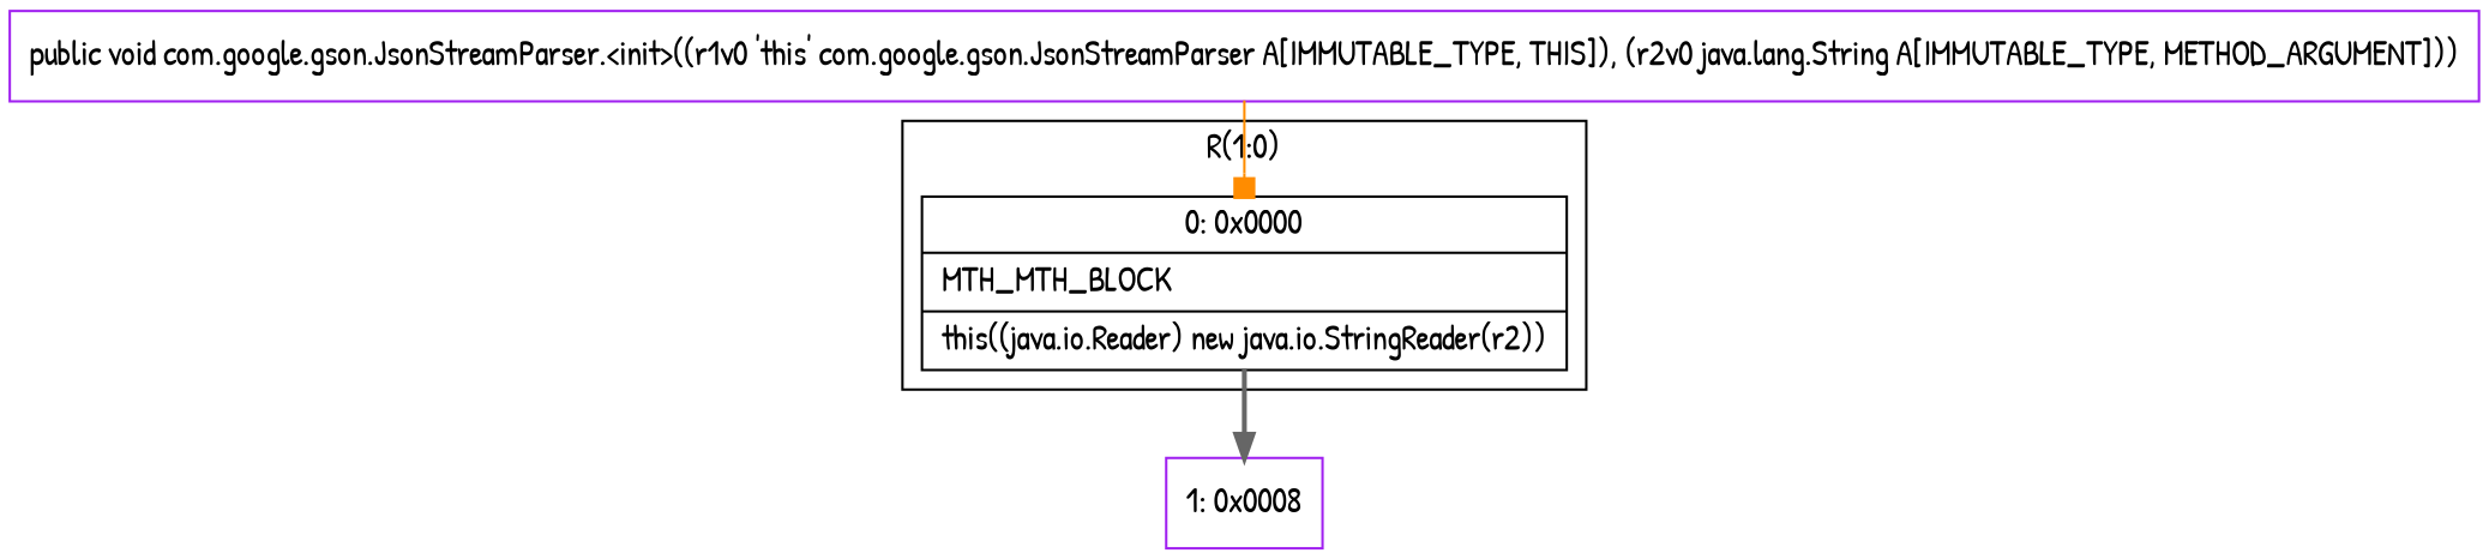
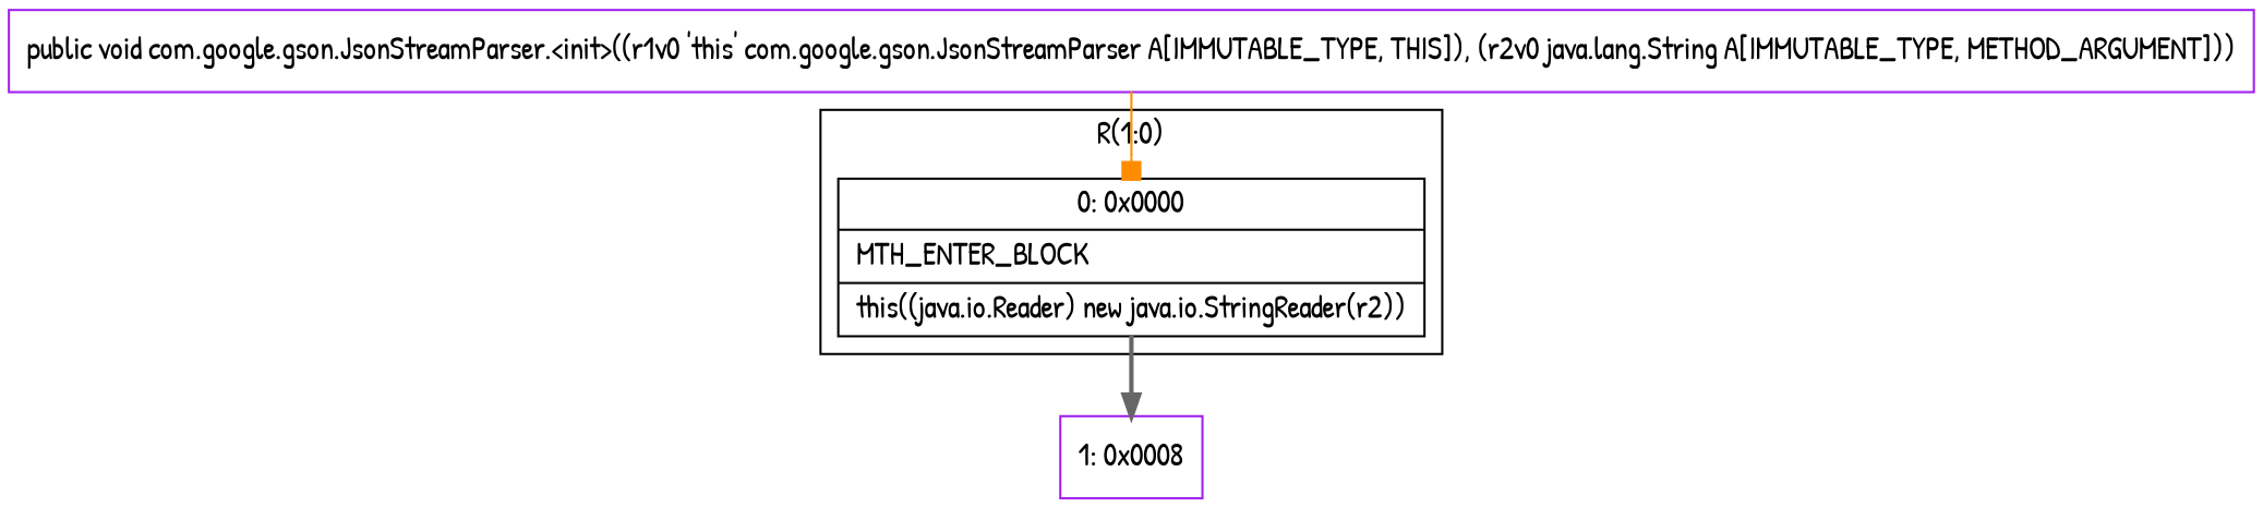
  digraph {
    fontname="Patrick Hand"
    node [color=purple shape=record fontname="Patrick Hand"]
    edge [fontname="Patrick Hand"]
-   n1 [color=black label="{0\:\ 0x0000|MTH_MTH_BLOCK\l|this((java.io.Reader) new java.io.StringReader(r2))\l}"]
+   n1 [color=black label="{0\:\ 0x0000|MTH_ENTER_BLOCK\l|this((java.io.Reader) new java.io.StringReader(r2))\l}"]
    n2 [label="{1\:\ 0x0008}"]
    n3 [label="{public void com.google.gson.JsonStreamParser.\<init\>((r1v0 'this' com.google.gson.JsonStreamParser A[IMMUTABLE_TYPE, THIS]), (r2v0 java.lang.String A[IMMUTABLE_TYPE, METHOD_ARGUMENT])) }"]
    subgraph cluster_1 {
      label="R(1:0)"
      n1
    }
    n1 -> n2 [color=gray40 style=bold arrowhead=normal]
    n3 -> n1 [color=darkorange style=solid arrowhead=box]
  }
